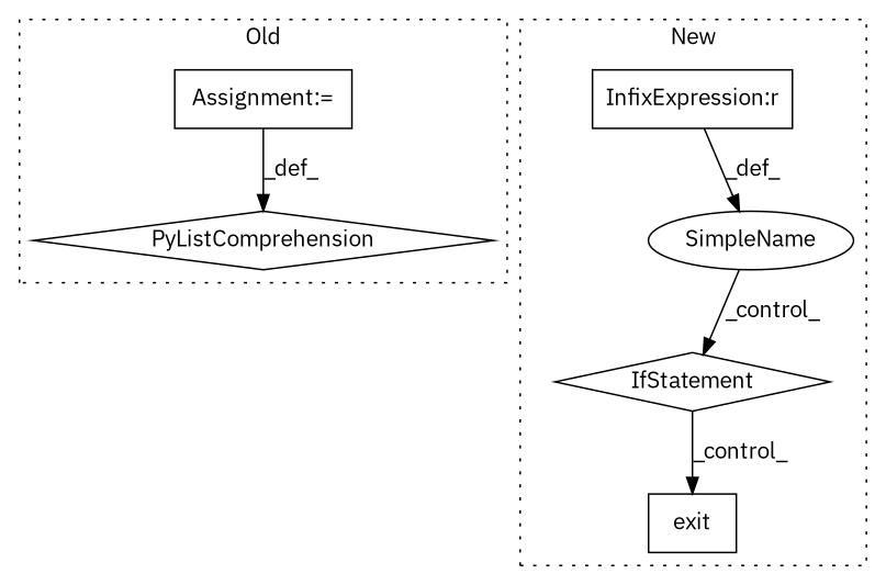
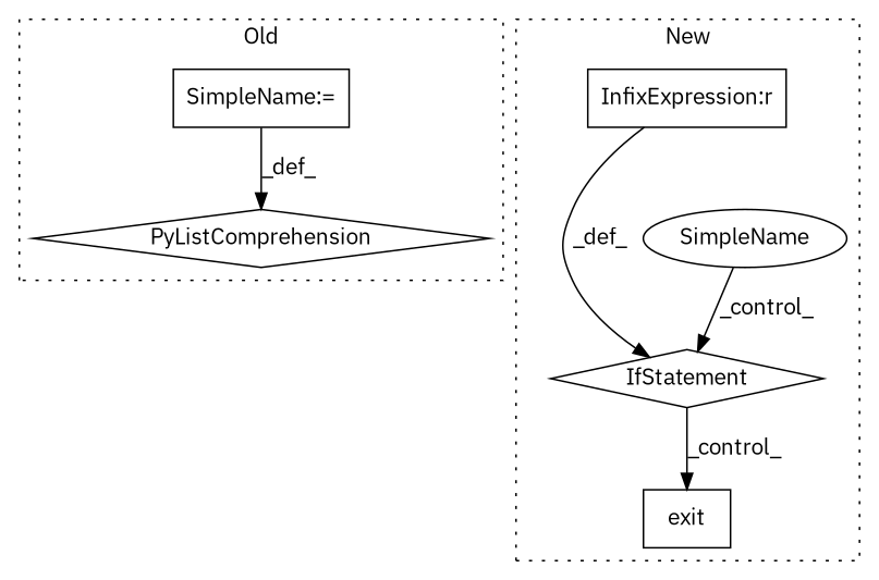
  digraph {
    fontname="IBM Plex Sans"
    node [fontname="IBM Plex Sans" shape=box]
    edge [fontname="IBM Plex Sans"]
    n1 [a=109 l=116 label=PyListComprehension s=2609 shape=diamond]
-   n2 [a=7 l=44 label="Assignment:=" s=2673]
+   n2 [a=7 l=44 label="SimpleName:=" s=2673]
    n3 [a=32 l="5,1" label=exit s="3508,3514"]
    n4 [a=25 l="4,2" label=IfStatement s="3330,3369" shape=diamond]
    n5 [a=42 label=SimpleName shape=ellipse]
    n6 [a=27 l=4 label="InfixExpression:r" s=3350]
    subgraph cluster_1 {
      label=Old
      style=dotted
      n1
      n2
    }
    subgraph cluster_2 {
      label=New
      style=dotted
      n3
      n4
      n5
      n6
    }
    n2 -> n1 [label=_def_]
    n4 -> n3 [label=_control_]
    n5 -> n4 [label=_control_]
-   n6 -> n5 [label=_def_]
+   n6 -> n4 [label=_def_]
  }
